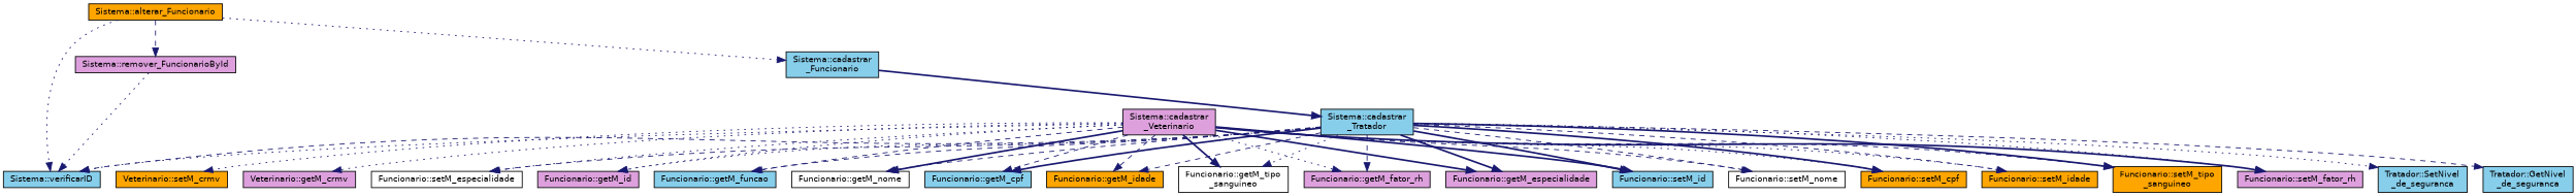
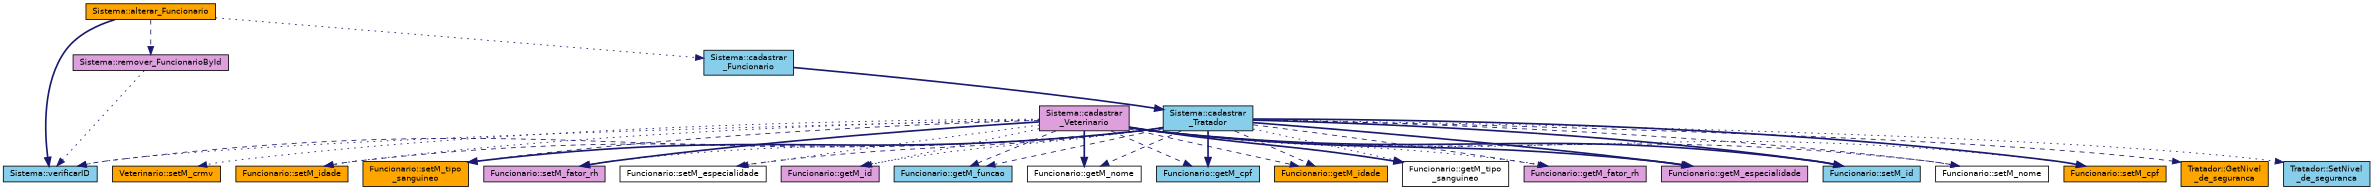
  digraph {
    rankdir=TB
    node [color=black fillcolor=skyblue fontname=Helvetica fontsize=10 shape=record style=filled]
    edge [color=midnightblue fontname=Helvetica fontsize=10 labelfontname=Helvetica labelfontsize=10 style=dashed]
    n1 [fillcolor=orange fontcolor=black height=0.2 label="Sistema::alterar_Funcionario" width=0.4]
    n2 [height=0.2 label="Sistema::cadastrar\l_Funcionario" width=0.4]
    n3 [height=0.2 label="Sistema::verificarID" width=0.4]
    n4 [fillcolor=plum height=0.2 label="Sistema::remover_FuncionarioById" width=0.4]
    n5 [height=0.2 label="Sistema::cadastrar\l_Tratador" width=0.4]
    n6 [height=0.2 label="Funcionario::setM_id" width=0.4]
    n7 [fillcolor=white height=0.2 label="Funcionario::setM_nome" width=0.4]
    n8 [fillcolor=orange height=0.2 label="Funcionario::setM_cpf" width=0.4]
    n9 [fillcolor=orange height=0.2 label="Funcionario::setM_idade" width=0.4]
    n10 [fillcolor=orange height=0.2 label="Funcionario::setM_tipo\l_sanguineo" width=0.4]
    n11 [fillcolor=plum height=0.2 label="Funcionario::setM_fator_rh" width=0.4]
    n12 [fillcolor=white height=0.2 label="Funcionario::setM_especialidade" width=0.4]
    n13 [height=0.2 label="Tratador::SetNivel\l_de_seguranca" width=0.4]
    n14 [fillcolor=plum height=0.2 label="Funcionario::getM_id" width=0.4]
    n15 [height=0.2 label="Funcionario::getM_funcao" width=0.4]
    n16 [fillcolor=white height=0.2 label="Funcionario::getM_nome" width=0.4]
    n17 [height=0.2 label="Funcionario::getM_cpf" width=0.4]
    n18 [fillcolor=orange height=0.2 label="Funcionario::getM_idade" width=0.4]
    n19 [fillcolor=white height=0.2 label="Funcionario::getM_tipo\l_sanguineo" width=0.4]
    n20 [fillcolor=plum height=0.2 label="Funcionario::getM_fator_rh" width=0.4]
    n21 [fillcolor=plum height=0.2 label="Funcionario::getM_especialidade" width=0.4]
-   n22 [height=0.2 label="Tratador::GetNivel\l_de_seguranca" width=0.4]
+   n22 [fillcolor=orange height=0.2 label="Tratador::GetNivel\l_de_seguranca" width=0.4]
    n23 [fillcolor=plum height=0.2 label="Sistema::cadastrar\l_Veterinario" width=0.4]
    n24 [fillcolor=orange height=0.2 label="Veterinario::setM_crmv" width=0.4]
-   n25 [fillcolor=plum height=0.2 label="Veterinario::getM_crmv" width=0.4]
    n1 -> n2 [style=dotted]
-   n1 -> n3 [style=dotted]
+   n1 -> n3 [style=bold]
    n1 -> n4
    n2 -> n5 [style=bold]
    n4 -> n3 [style=dotted]
    n5 -> n3
    n5 -> n6 [style=bold]
    n5 -> n7
    n5 -> n8 [style=bold]
    n5 -> n9
    n5 -> n10 [style=bold]
    n5 -> n11 [style=dotted]
    n5 -> n12
    n5 -> n13 [style=dotted]
    n5 -> n14 [style=dotted]
    n5 -> n15
    n5 -> n16
    n5 -> n17 [style=bold]
    n5 -> n18
    n5 -> n19 [style=dotted]
    n5 -> n20
    n5 -> n21 [style=bold]
    n5 -> n22
    n23 -> n3 [style=dotted]
    n23 -> n6 [style=bold]
    n23 -> n7
    n23 -> n8 [style=dotted]
    n23 -> n9 [style=dotted]
    n23 -> n10
    n23 -> n11 [style=bold]
    n23 -> n12 [style=dotted]
    n23 -> n14 [style=dotted]
    n23 -> n15
    n23 -> n16 [style=bold]
    n23 -> n17
    n23 -> n18
    n23 -> n19 [style=bold]
    n23 -> n20 [style=dotted]
    n23 -> n21 [style=bold]
    n23 -> n24 [style=dotted]
-   n23 -> n25 [style=dotted]
  }
